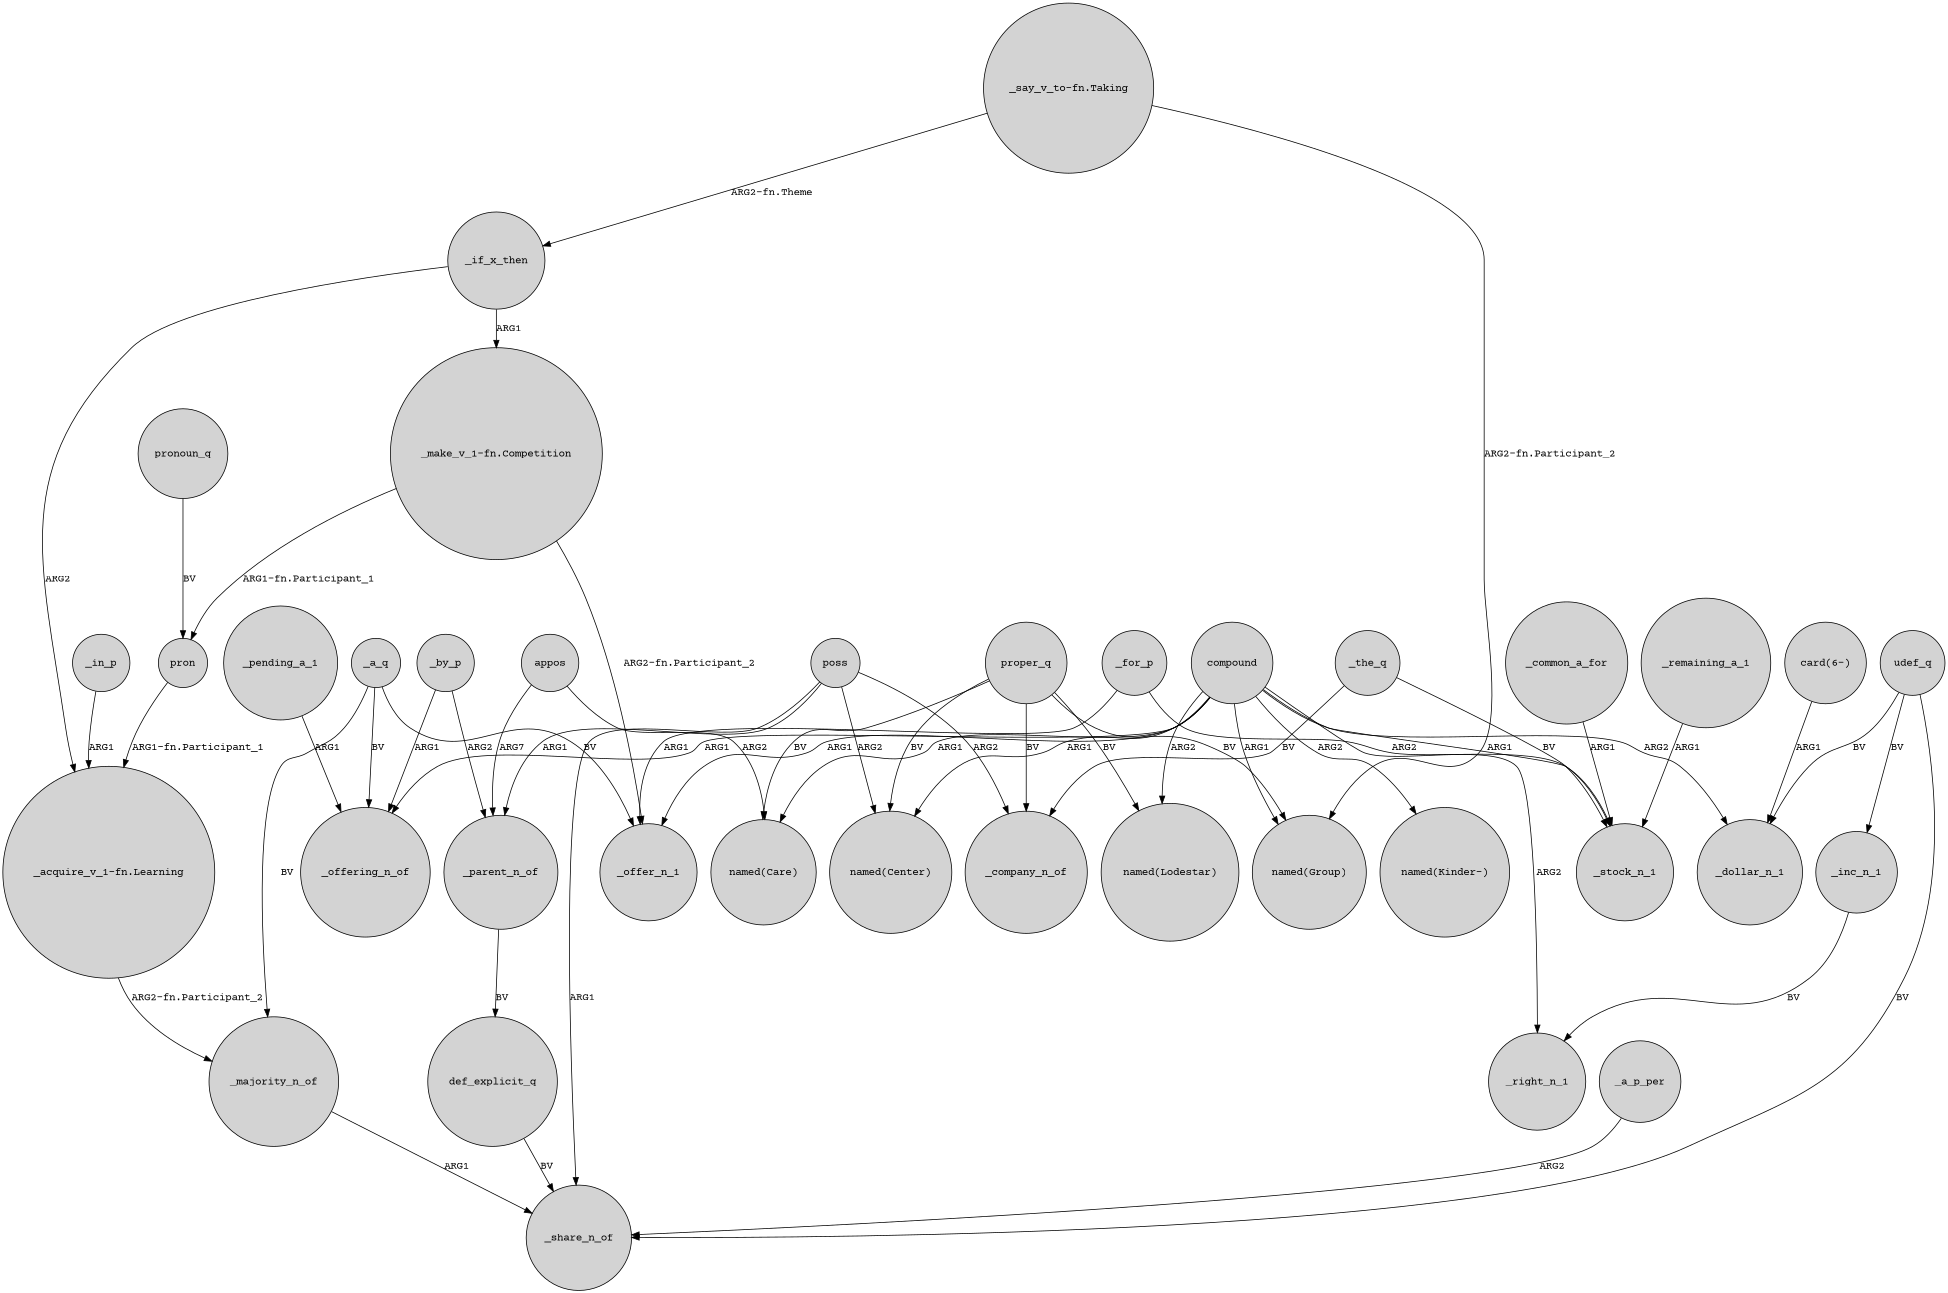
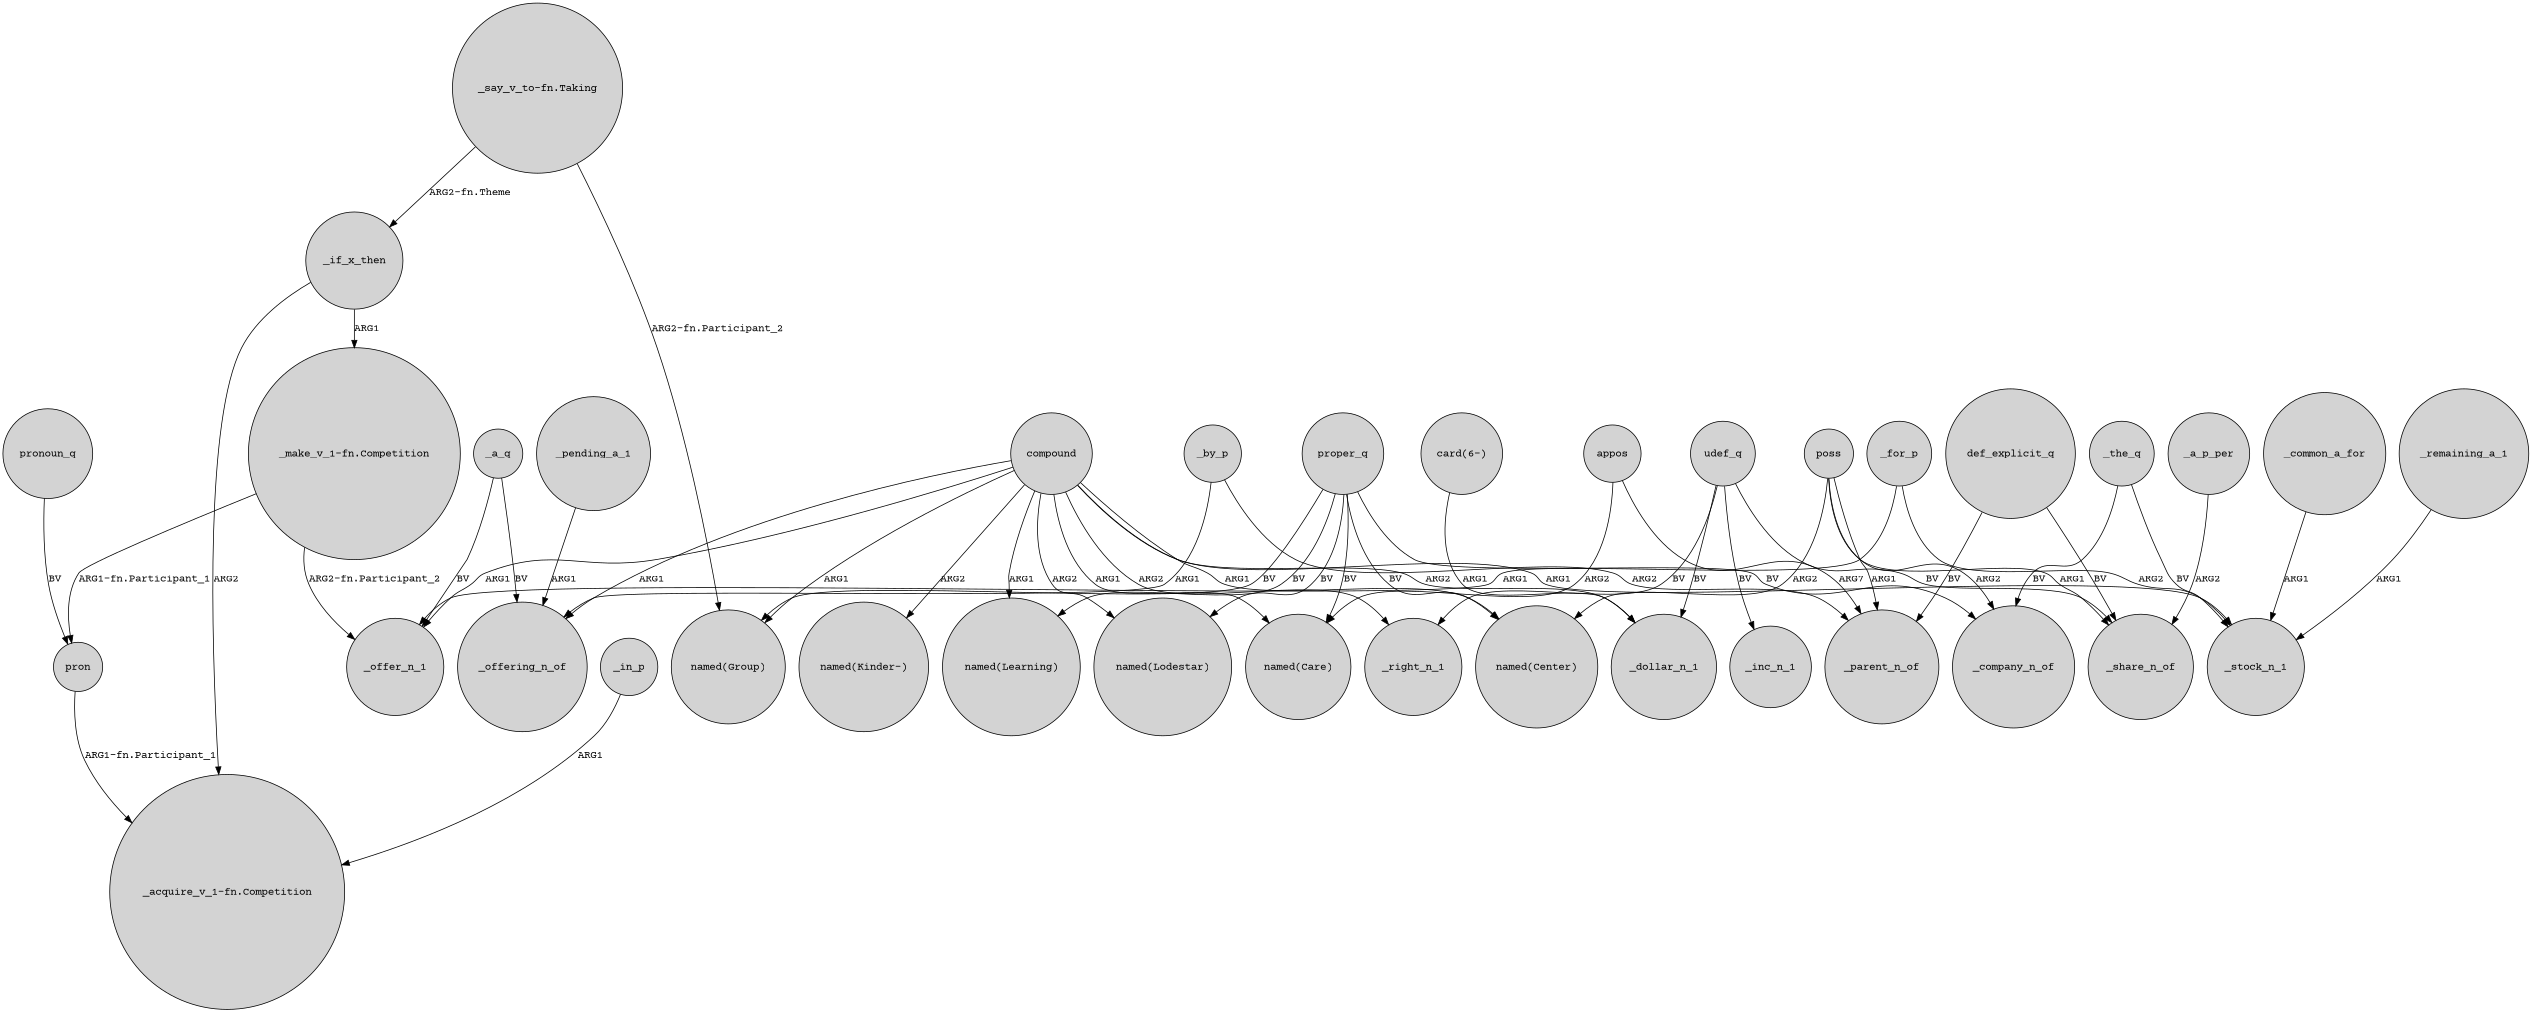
  digraph {
    fontname="Courier Prime"
    node [fontname="Courier Prime" shape=circle style=filled]
    edge [fontname="Courier Prime"]
    _a_q
    _offering_n_of
-   _majority_n_of
    _offer_n_1
    _share_n_of
    _if_x_then
-   "_acquire_v_1-fn.Competition" [label="_acquire_v_1-fn.Learning"]
+   "_acquire_v_1-fn.Competition"
    "_make_v_1-fn.Competition"
    pron
    proper_q
    "named(Lodestar)"
    "named(Care)"
    "named(Group)"
    "named(Center)"
+   "named(Learning)"
    _company_n_of
    appos
    _parent_n_of
    _for_p
    _stock_n_1
    _common_a_for
    _in_p
    compound
    "named(Kinder-)"
    _dollar_n_1
    _right_n_1
    def_explicit_q
    udef_q
    _inc_n_1
    "_say_v_to-fn.Taking"
    _by_p
    pronoun_q
    _the_q
    poss
    _a_p_per
    _pending_a_1
    _remaining_a_1
    "card(6-)"
    _a_q -> _offering_n_of [label=BV]
-   _a_q -> _majority_n_of [label=BV]
    _a_q -> _offer_n_1 [label=BV]
-   _majority_n_of -> _share_n_of [label=ARG1]
    _if_x_then -> "_acquire_v_1-fn.Competition" [label=ARG2]
    _if_x_then -> "_make_v_1-fn.Competition" [label=ARG1]
-   "_acquire_v_1-fn.Competition" -> _majority_n_of [label="ARG2-fn.Participant_2"]
    "_make_v_1-fn.Competition" -> _offer_n_1 [label="ARG2-fn.Participant_2"]
    "_make_v_1-fn.Competition" -> pron [label="ARG1-fn.Participant_1"]
    pron -> "_acquire_v_1-fn.Competition" [label="ARG1-fn.Participant_1"]
    proper_q -> "named(Lodestar)" [label=BV]
    proper_q -> "named(Care)" [label=BV]
    proper_q -> "named(Group)" [label=BV]
    proper_q -> "named(Center)" [label=BV]
+   proper_q -> "named(Learning)" [label=BV]
    proper_q -> _company_n_of [label=BV]
    appos -> "named(Care)" [label=ARG2]
    appos -> _parent_n_of [label=ARG7]
    _for_p -> _offer_n_1 [label=ARG1]
    _for_p -> _stock_n_1 [label=ARG2]
    _common_a_for -> _stock_n_1 [label=ARG1]
    _in_p -> "_acquire_v_1-fn.Competition" [label=ARG1]
    compound -> _offering_n_of [label=ARG1]
    compound -> _offer_n_1 [label=ARG1]
    compound -> "named(Lodestar)" [label=ARG2]
    compound -> "named(Care)" [label=ARG1]
    compound -> "named(Group)" [label=ARG1]
    compound -> "named(Center)" [label=ARG1]
+   compound -> "named(Learning)" [label=ARG1]
    compound -> _stock_n_1 [label=ARG1]
    compound -> "named(Kinder-)" [label=ARG2]
    compound -> _dollar_n_1 [label=ARG2]
    compound -> _right_n_1 [label=ARG2]
    def_explicit_q -> _share_n_of [label=BV]
-   _parent_n_of -> def_explicit_q [label=BV]
+   def_explicit_q -> _parent_n_of [label=BV]
    udef_q -> _share_n_of [label=BV]
    udef_q -> _dollar_n_1 [label=BV]
-   _inc_n_1 -> _right_n_1 [label=BV]
+   udef_q -> _right_n_1 [label=BV]
    udef_q -> _inc_n_1 [label=BV]
    "_say_v_to-fn.Taking" -> _if_x_then [label="ARG2-fn.Theme"]
    "_say_v_to-fn.Taking" -> "named(Group)" [label="ARG2-fn.Participant_2"]
    _by_p -> _offering_n_of [label=ARG1]
    _by_p -> _parent_n_of [label=ARG2]
    pronoun_q -> pron [label=BV]
    _the_q -> _company_n_of [label=BV]
    _the_q -> _stock_n_1 [label=BV]
    poss -> _share_n_of [label=ARG1]
    poss -> "named(Center)" [label=ARG2]
    poss -> _company_n_of [label=ARG2]
    poss -> _parent_n_of [label=ARG1]
    _a_p_per -> _share_n_of [label=ARG2]
    _pending_a_1 -> _offering_n_of [label=ARG1]
    _remaining_a_1 -> _stock_n_1 [label=ARG1]
    "card(6-)" -> _dollar_n_1 [label=ARG1]
  }
